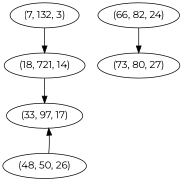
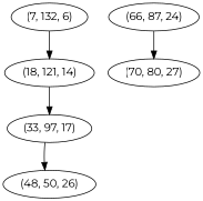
  digraph {
    fontname=Montserrat
    node [fontname=Montserrat]
    edge [fontname=Montserrat]
-   "(7, 132, 6)" [label="(7, 132, 3)"]
-   "(18, 121, 14)" [label="(18, 721, 14)"]
+   "(7, 132, 6)"
+   "(18, 121, 14)"
    "(33, 97, 17)"
    n4 [label="(48, 50, 26)"]
-   "(66, 87, 24)" [label="(66, 82, 24)"]
-   "(73, 80, 27)"
+   "(66, 87, 24)"
+   "(73, 80, 27)" [label="(70, 80, 27)"]
    "(7, 132, 6)" -> "(18, 121, 14)"
    "(18, 121, 14)" -> "(33, 97, 17)"
-   n4 -> "(33, 97, 17)"
+   "(33, 97, 17)" -> n4
    "(66, 87, 24)" -> "(73, 80, 27)"
  }
